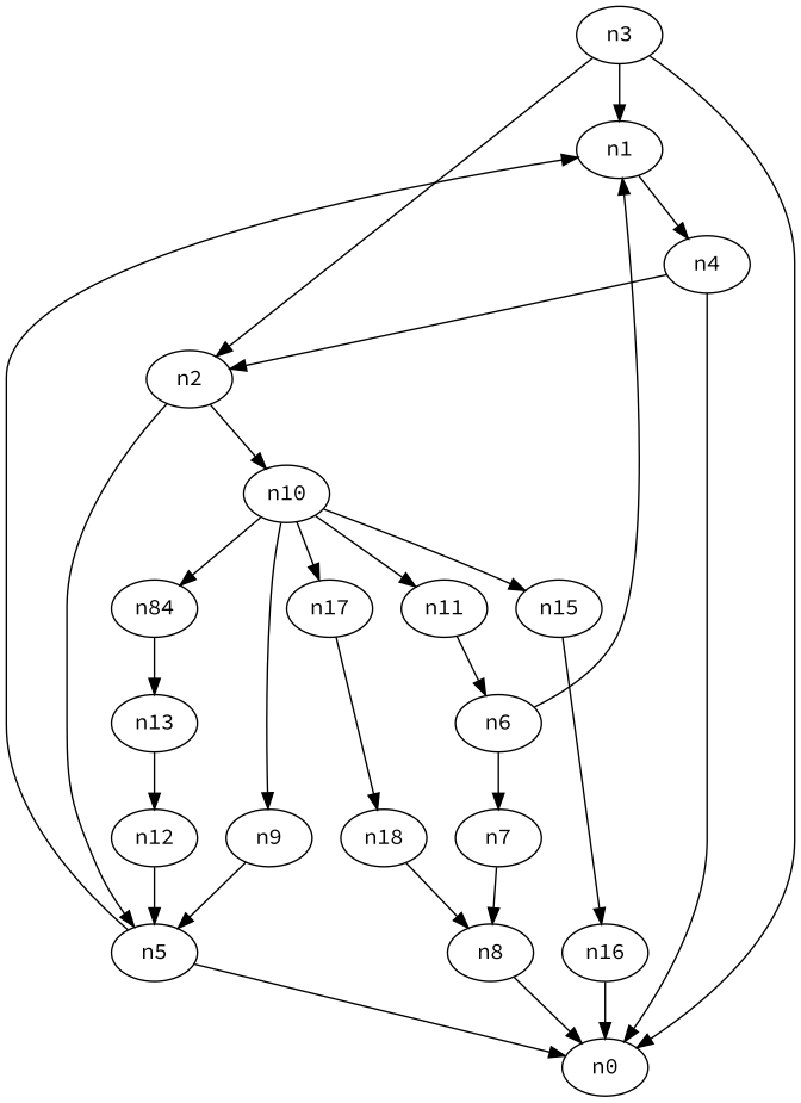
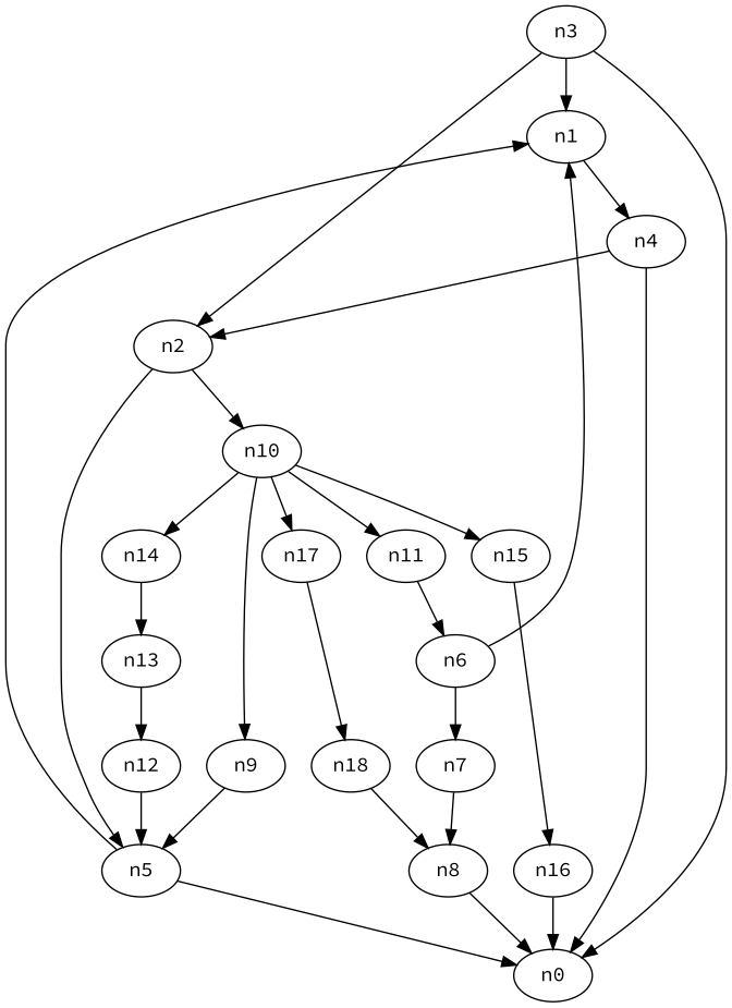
  digraph {
    fontname="Source Code Pro"
    node [fontname="Source Code Pro"]
    edge [fontname="Source Code Pro"]
    n1
    n4
    n0
    n2
    n5
    n10
    n9
    n11
-   n14 [label=n84]
+   n14
    n15
    n17
    n6
    n13
    n16
    n18
    n3
    n7
    n8
    n12
    n1 -> n4
    n4 -> n0
    n4 -> n2
    n2 -> n5
    n2 -> n10
    n5 -> n1
    n5 -> n0
    n10 -> n9
    n10 -> n11
    n10 -> n14
    n10 -> n15
    n10 -> n17
    n9 -> n5
    n11 -> n6
    n14 -> n13
    n15 -> n16
    n17 -> n18
    n6 -> n1
    n6 -> n7
    n13 -> n12
    n16 -> n0
    n18 -> n8
    n3 -> n1
    n3 -> n0
    n3 -> n2
    n7 -> n8
    n8 -> n0
    n12 -> n5
  }
